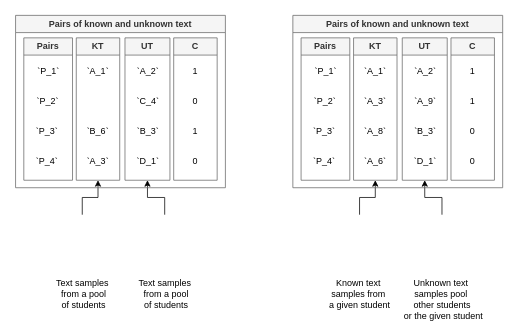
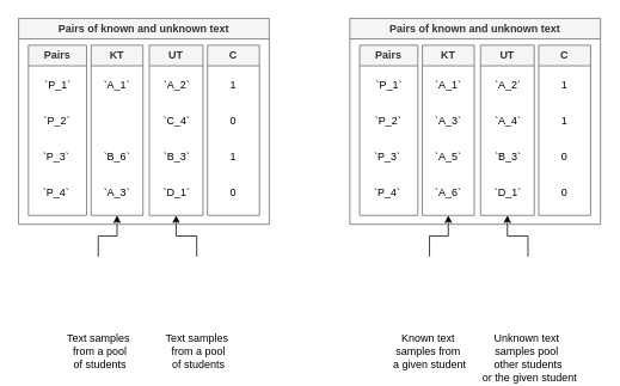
  <mxCell id="0" />
  <mxCell id="1" parent="0" />
  <mxCell id="2" style="edgeStyle=orthogonalEdgeStyle;rounded=0;orthogonalLoop=1;jettySize=auto;html=1;entryX=0.5;entryY=1;entryDx=0;entryDy=0;" edge="1" parent="1" source="3" target="7"><mxGeometry relative="1" as="geometry" /></mxCell>
  <mxCell id="3" value="&lt;div&gt;Text samples&lt;/div&gt;&lt;div&gt;&amp;nbsp;from a pool&lt;/div&gt;&lt;div&gt;&amp;nbsp;of students&lt;br&gt;&lt;/div&gt;" style="shape=image;html=1;verticalAlign=top;verticalLabelPosition=bottom;labelBackgroundColor=#ffffff;imageAspect=0;aspect=fixed;image=https://cdn4.iconfinder.com/data/icons/48-bubbles/48/12.File-128.png" vertex="1" parent="1"><mxGeometry x="70" y="286" width="78" height="78" as="geometry" /></mxCell>
  <mxCell id="4" style="edgeStyle=orthogonalEdgeStyle;rounded=0;orthogonalLoop=1;jettySize=auto;html=1;entryX=0.5;entryY=1;entryDx=0;entryDy=0;" edge="1" parent="1" source="5" target="11"><mxGeometry relative="1" as="geometry" /></mxCell>
  <mxCell id="5" value="&lt;div&gt;Text samples&lt;/div&gt;&lt;div&gt;&amp;nbsp;from a pool&lt;/div&gt;&lt;div&gt;&amp;nbsp;of students&lt;br&gt;&lt;/div&gt;" style="shape=image;html=1;verticalAlign=top;verticalLabelPosition=bottom;labelBackgroundColor=#ffffff;imageAspect=0;aspect=fixed;image=https://cdn4.iconfinder.com/data/icons/48-bubbles/48/12.File-128.png" vertex="1" parent="1"><mxGeometry x="180" y="286" width="78" height="78" as="geometry" /></mxCell>
  <mxCell id="6" value="Pairs of known and unknown text" style="swimlane;whiteSpace=wrap;html=1;shadow=0;fillColor=#f5f5f5;fontColor=#333333;strokeColor=#666666;" vertex="1" parent="1"><mxGeometry x="20" y="20" width="280" height="230" as="geometry" /></mxCell>
  <mxCell id="7" value="KT" style="swimlane;whiteSpace=wrap;html=1;fillColor=#f5f5f5;fontColor=#333333;strokeColor=#666666;" vertex="1" parent="6"><mxGeometry x="81" y="30" width="58" height="190" as="geometry" /></mxCell>
  <mxCell id="8" value="`A_1`" style="text;html=1;align=center;verticalAlign=middle;whiteSpace=wrap;rounded=0;" vertex="1" parent="7"><mxGeometry x="-1" y="30" width="60" height="30" as="geometry" /></mxCell>
  <mxCell id="9" value="`B_6`" style="text;html=1;align=center;verticalAlign=middle;whiteSpace=wrap;rounded=0;" vertex="1" parent="7"><mxGeometry x="-1" y="110" width="60" height="30" as="geometry" /></mxCell>
  <mxCell id="10" value="`A_3`" style="text;html=1;align=center;verticalAlign=middle;whiteSpace=wrap;rounded=0;" vertex="1" parent="7"><mxGeometry x="-1" y="150" width="60" height="30" as="geometry" /></mxCell>
  <mxCell id="11" value="UT" style="swimlane;whiteSpace=wrap;html=1;fillColor=#f5f5f5;fontColor=#333333;strokeColor=#666666;" vertex="1" parent="6"><mxGeometry x="146" y="30" width="60" height="190" as="geometry" /></mxCell>
  <mxCell id="12" value="`A_2`" style="text;html=1;align=center;verticalAlign=middle;whiteSpace=wrap;rounded=0;" vertex="1" parent="11"><mxGeometry x="1" y="30" width="60" height="30" as="geometry" /></mxCell>
  <mxCell id="13" value="`C_4`" style="text;html=1;align=center;verticalAlign=middle;whiteSpace=wrap;rounded=0;" vertex="1" parent="11"><mxGeometry x="1" y="70" width="60" height="30" as="geometry" /></mxCell>
  <mxCell id="14" value="`B_3`" style="text;html=1;align=center;verticalAlign=middle;whiteSpace=wrap;rounded=0;" vertex="1" parent="11"><mxGeometry x="1" y="110" width="60" height="30" as="geometry" /></mxCell>
  <mxCell id="15" value="`D_1`" style="text;html=1;align=center;verticalAlign=middle;whiteSpace=wrap;rounded=0;" vertex="1" parent="11"><mxGeometry x="1" y="150" width="60" height="30" as="geometry" /></mxCell>
  <mxCell id="16" value="C" style="swimlane;whiteSpace=wrap;html=1;fillColor=#f5f5f5;fontColor=#333333;strokeColor=#666666;" vertex="1" parent="6"><mxGeometry x="211" y="30" width="58" height="190" as="geometry" /></mxCell>
  <mxCell id="17" value="1" style="text;html=1;align=center;verticalAlign=middle;whiteSpace=wrap;rounded=0;" vertex="1" parent="16"><mxGeometry x="-1" y="30" width="60" height="30" as="geometry" /></mxCell>
  <mxCell id="18" value="0" style="text;html=1;align=center;verticalAlign=middle;whiteSpace=wrap;rounded=0;" vertex="1" parent="16"><mxGeometry x="-1" y="70" width="60" height="30" as="geometry" /></mxCell>
  <mxCell id="19" value="1" style="text;html=1;align=center;verticalAlign=middle;whiteSpace=wrap;rounded=0;" vertex="1" parent="16"><mxGeometry x="-1" y="110" width="60" height="30" as="geometry" /></mxCell>
  <mxCell id="20" value="0" style="text;html=1;align=center;verticalAlign=middle;whiteSpace=wrap;rounded=0;" vertex="1" parent="16"><mxGeometry x="-1" y="150" width="60" height="30" as="geometry" /></mxCell>
  <mxCell id="21" value="Pairs" style="swimlane;whiteSpace=wrap;html=1;fillColor=#f5f5f5;fontColor=#333333;strokeColor=#666666;startSize=23;" vertex="1" parent="6"><mxGeometry x="11" y="30" width="65" height="190" as="geometry" /></mxCell>
  <mxCell id="22" value="`P_1`" style="text;html=1;align=center;verticalAlign=middle;whiteSpace=wrap;rounded=0;" vertex="1" parent="21"><mxGeometry x="3" y="30" width="60" height="30" as="geometry" /></mxCell>
  <mxCell id="23" value="`P_2`" style="text;html=1;align=center;verticalAlign=middle;whiteSpace=wrap;rounded=0;" vertex="1" parent="21"><mxGeometry x="2" y="70" width="60" height="30" as="geometry" /></mxCell>
  <mxCell id="24" value="`P_3`" style="text;html=1;align=center;verticalAlign=middle;whiteSpace=wrap;rounded=0;" vertex="1" parent="21"><mxGeometry x="1" y="110" width="60" height="30" as="geometry" /></mxCell>
  <mxCell id="25" value="`P_4`" style="text;html=1;align=center;verticalAlign=middle;whiteSpace=wrap;rounded=0;" vertex="1" parent="21"><mxGeometry x="1" y="150" width="60" height="30" as="geometry" /></mxCell>
  <mxCell id="26" style="edgeStyle=orthogonalEdgeStyle;rounded=0;orthogonalLoop=1;jettySize=auto;html=1;entryX=0.5;entryY=1;entryDx=0;entryDy=0;" edge="1" parent="1" source="27" target="31"><mxGeometry relative="1" as="geometry" /></mxCell>
  <mxCell id="27" value="&lt;div&gt;Known text&amp;nbsp;&lt;/div&gt;&lt;div&gt;samples from&amp;nbsp;&lt;/div&gt;&lt;div&gt;a given student&lt;br&gt;&lt;/div&gt;" style="shape=image;html=1;verticalAlign=top;verticalLabelPosition=bottom;labelBackgroundColor=#ffffff;imageAspect=0;aspect=fixed;image=https://cdn4.iconfinder.com/data/icons/48-bubbles/48/12.File-128.png" vertex="1" parent="1"><mxGeometry x="440" y="286" width="78" height="78" as="geometry" /></mxCell>
  <mxCell id="28" style="edgeStyle=orthogonalEdgeStyle;rounded=0;orthogonalLoop=1;jettySize=auto;html=1;entryX=0.5;entryY=1;entryDx=0;entryDy=0;" edge="1" parent="1" source="29" target="36"><mxGeometry relative="1" as="geometry" /></mxCell>
  <mxCell id="29" value="&lt;div&gt;Unknown text&amp;nbsp;&lt;/div&gt;&lt;div&gt;samples pool&amp;nbsp;&lt;/div&gt;&lt;div&gt;other students&lt;br&gt;&lt;/div&gt;&amp;nbsp;or the given student" style="shape=image;html=1;verticalAlign=top;verticalLabelPosition=bottom;labelBackgroundColor=#ffffff;imageAspect=0;aspect=fixed;image=https://cdn4.iconfinder.com/data/icons/48-bubbles/48/12.File-128.png" vertex="1" parent="1"><mxGeometry x="550" y="286" width="78" height="78" as="geometry" /></mxCell>
  <mxCell id="30" value="Pairs of known and unknown text" style="swimlane;whiteSpace=wrap;html=1;shadow=0;fillColor=#f5f5f5;fontColor=#333333;strokeColor=#666666;" vertex="1" parent="1"><mxGeometry x="390" y="20" width="280" height="230" as="geometry" /></mxCell>
  <mxCell id="31" value="KT" style="swimlane;whiteSpace=wrap;html=1;fillColor=#f5f5f5;fontColor=#333333;strokeColor=#666666;" vertex="1" parent="30"><mxGeometry x="81" y="30" width="58" height="190" as="geometry" /></mxCell>
  <mxCell id="32" value="`A_1`" style="text;html=1;align=center;verticalAlign=middle;whiteSpace=wrap;rounded=0;" vertex="1" parent="31"><mxGeometry x="-1" y="30" width="60" height="30" as="geometry" /></mxCell>
  <mxCell id="33" value="`A_3`" style="text;html=1;align=center;verticalAlign=middle;whiteSpace=wrap;rounded=0;" vertex="1" parent="31"><mxGeometry x="-1" y="70" width="60" height="30" as="geometry" /></mxCell>
- <mxCell id="34" value="`A_8`" style="text;html=1;align=center;verticalAlign=middle;whiteSpace=wrap;rounded=0;" vertex="1" parent="31"><mxGeometry x="-1" y="110" width="60" height="30" as="geometry" /></mxCell>
+ <mxCell id="34" value="`A_5`" style="text;html=1;align=center;verticalAlign=middle;whiteSpace=wrap;rounded=0;" vertex="1" parent="31"><mxGeometry x="-1" y="110" width="60" height="30" as="geometry" /></mxCell>
  <mxCell id="35" value="`A_6`" style="text;html=1;align=center;verticalAlign=middle;whiteSpace=wrap;rounded=0;" vertex="1" parent="31"><mxGeometry x="-1" y="150" width="60" height="30" as="geometry" /></mxCell>
  <mxCell id="36" value="UT" style="swimlane;whiteSpace=wrap;html=1;fillColor=#f5f5f5;fontColor=#333333;strokeColor=#666666;" vertex="1" parent="30"><mxGeometry x="146" y="30" width="60" height="190" as="geometry" /></mxCell>
  <mxCell id="37" value="`A_2`" style="text;html=1;align=center;verticalAlign=middle;whiteSpace=wrap;rounded=0;" vertex="1" parent="36"><mxGeometry x="1" y="30" width="60" height="30" as="geometry" /></mxCell>
- <mxCell id="38" value="`A_9`" style="text;html=1;align=center;verticalAlign=middle;whiteSpace=wrap;rounded=0;" vertex="1" parent="36"><mxGeometry x="1" y="70" width="60" height="30" as="geometry" /></mxCell>
+ <mxCell id="38" value="`A_4`" style="text;html=1;align=center;verticalAlign=middle;whiteSpace=wrap;rounded=0;" vertex="1" parent="36"><mxGeometry x="1" y="70" width="60" height="30" as="geometry" /></mxCell>
  <mxCell id="39" value="`B_3`" style="text;html=1;align=center;verticalAlign=middle;whiteSpace=wrap;rounded=0;" vertex="1" parent="36"><mxGeometry x="1" y="110" width="60" height="30" as="geometry" /></mxCell>
  <mxCell id="40" value="`D_1`" style="text;html=1;align=center;verticalAlign=middle;whiteSpace=wrap;rounded=0;" vertex="1" parent="36"><mxGeometry x="1" y="150" width="60" height="30" as="geometry" /></mxCell>
  <mxCell id="41" value="C" style="swimlane;whiteSpace=wrap;html=1;fillColor=#f5f5f5;fontColor=#333333;strokeColor=#666666;" vertex="1" parent="30"><mxGeometry x="211" y="30" width="58" height="190" as="geometry" /></mxCell>
  <mxCell id="42" value="1" style="text;html=1;align=center;verticalAlign=middle;whiteSpace=wrap;rounded=0;" vertex="1" parent="41"><mxGeometry x="-1" y="30" width="60" height="30" as="geometry" /></mxCell>
  <mxCell id="43" value="1" style="text;html=1;align=center;verticalAlign=middle;whiteSpace=wrap;rounded=0;" vertex="1" parent="41"><mxGeometry x="-1" y="70" width="60" height="30" as="geometry" /></mxCell>
  <mxCell id="44" value="0" style="text;html=1;align=center;verticalAlign=middle;whiteSpace=wrap;rounded=0;" vertex="1" parent="41"><mxGeometry x="-1" y="110" width="60" height="30" as="geometry" /></mxCell>
  <mxCell id="45" value="0" style="text;html=1;align=center;verticalAlign=middle;whiteSpace=wrap;rounded=0;" vertex="1" parent="41"><mxGeometry x="-1" y="150" width="60" height="30" as="geometry" /></mxCell>
  <mxCell id="46" value="Pairs" style="swimlane;whiteSpace=wrap;html=1;fillColor=#f5f5f5;fontColor=#333333;strokeColor=#666666;startSize=23;" vertex="1" parent="30"><mxGeometry x="11" y="30" width="65" height="190" as="geometry" /></mxCell>
  <mxCell id="47" value="`P_1`" style="text;html=1;align=center;verticalAlign=middle;whiteSpace=wrap;rounded=0;" vertex="1" parent="46"><mxGeometry x="3" y="30" width="60" height="30" as="geometry" /></mxCell>
  <mxCell id="48" value="`P_2`" style="text;html=1;align=center;verticalAlign=middle;whiteSpace=wrap;rounded=0;" vertex="1" parent="46"><mxGeometry x="2" y="70" width="60" height="30" as="geometry" /></mxCell>
  <mxCell id="49" value="`P_3`" style="text;html=1;align=center;verticalAlign=middle;whiteSpace=wrap;rounded=0;" vertex="1" parent="46"><mxGeometry x="1" y="110" width="60" height="30" as="geometry" /></mxCell>
  <mxCell id="50" value="`P_4`" style="text;html=1;align=center;verticalAlign=middle;whiteSpace=wrap;rounded=0;" vertex="1" parent="46"><mxGeometry x="1" y="150" width="60" height="30" as="geometry" /></mxCell>
